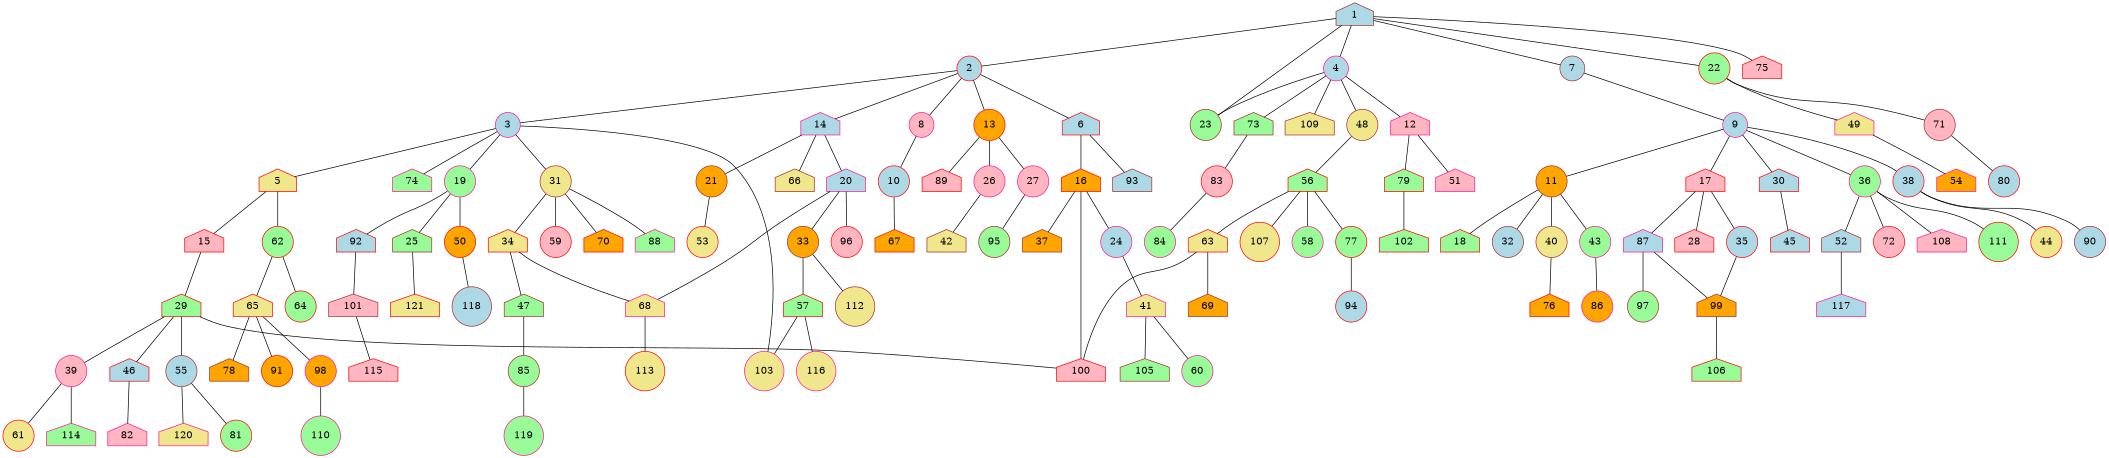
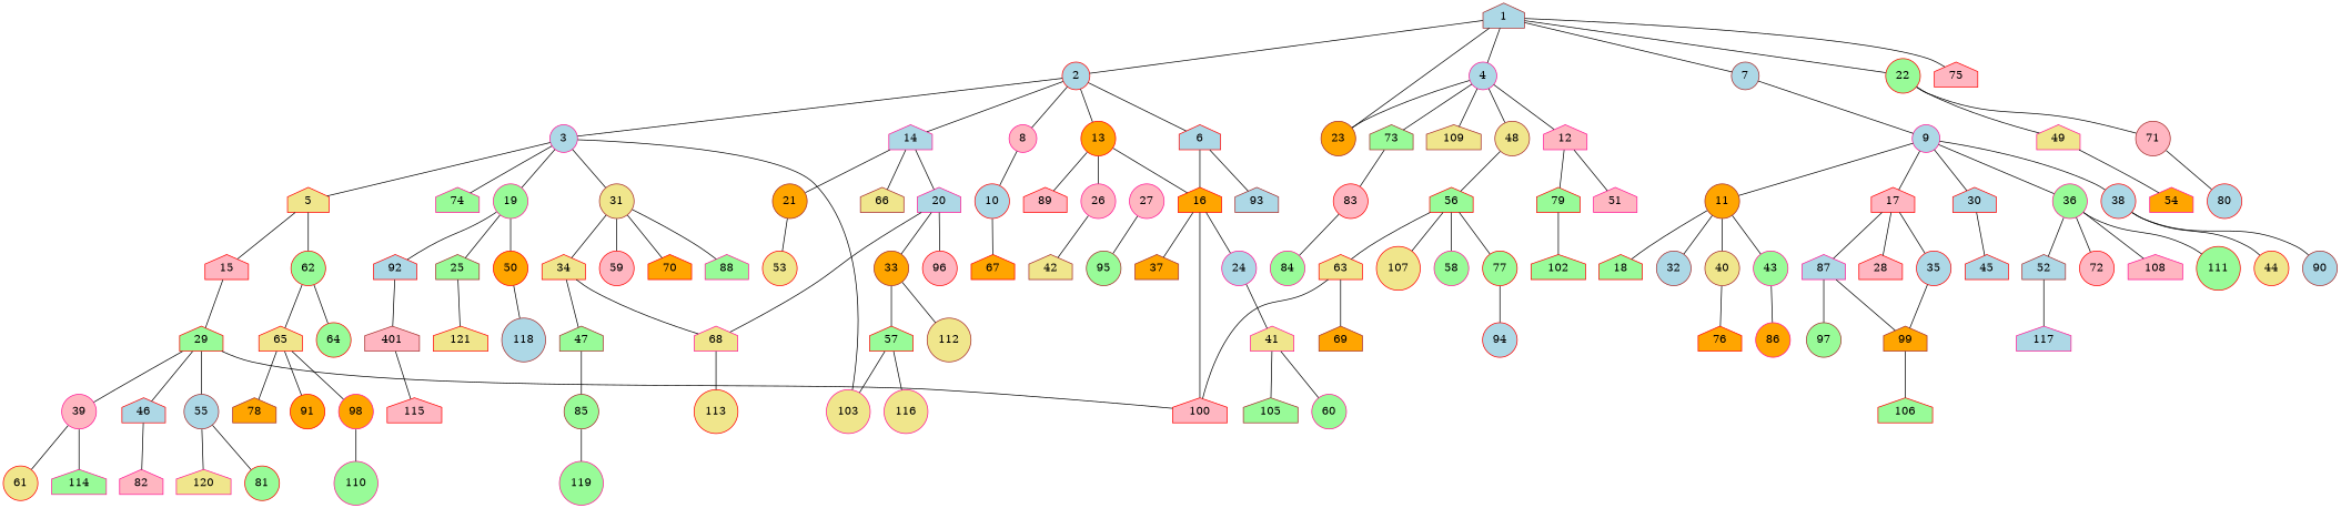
  graph {
    node [color=red fillcolor=palegreen shape=circle style=filled]
    1 [color=brown fillcolor=lightblue shape=house]
    2 [fillcolor=lightblue]
    4 [color=deeppink fillcolor=lightblue]
    7 [color=brown fillcolor=lightblue]
    22
-   23 [color=brown]
+   23 [color=brown fillcolor=orange]
    75 [fillcolor=lightpink shape=house]
    3 [color=deeppink fillcolor=lightblue]
    6 [fillcolor=lightblue shape=house]
    8 [color=deeppink fillcolor=lightpink]
    13 [fillcolor=orange]
    14 [color=deeppink fillcolor=lightblue shape=house]
    12 [color=deeppink fillcolor=lightpink shape=house]
    48 [color=brown fillcolor=khaki]
    73 [color=brown shape=house]
    109 [color=brown fillcolor=khaki shape=house]
    9 [color=deeppink fillcolor=lightblue]
    49 [color=deeppink fillcolor=khaki shape=house]
    71 [color=brown fillcolor=lightpink]
    5 [fillcolor=khaki shape=house]
    19 [color=deeppink]
    31 [color=brown fillcolor=khaki]
    74 [color=deeppink shape=house]
    103 [color=deeppink fillcolor=khaki]
    16 [fillcolor=orange shape=house]
    93 [color=brown fillcolor=lightblue shape=house]
    10 [fillcolor=lightblue]
    26 [color=deeppink fillcolor=lightpink]
    27 [color=deeppink fillcolor=lightpink]
    89 [fillcolor=lightpink shape=house]
    20 [color=deeppink fillcolor=lightblue shape=house]
    21 [color=brown fillcolor=orange]
    66 [color=brown fillcolor=khaki shape=house]
    15 [fillcolor=lightpink shape=house]
    62
    25 [color=brown shape=house]
    50 [fillcolor=orange]
    92 [fillcolor=lightblue shape=house]
    34 [fillcolor=khaki shape=house]
    59 [fillcolor=lightpink]
    70 [fillcolor=orange shape=house]
    88 [color=deeppink shape=house]
    51 [color=deeppink fillcolor=lightpink shape=house]
    79 [shape=house]
    56 [shape=house]
    83 [fillcolor=lightpink]
    29 [shape=house]
    64
    65 [fillcolor=khaki shape=house]
    24 [color=deeppink fillcolor=lightblue]
    37 [color=brown fillcolor=orange shape=house]
    100 [fillcolor=lightpink shape=house]
    11 [color=brown fillcolor=orange]
    17 [fillcolor=lightpink shape=house]
    30 [fillcolor=lightblue shape=house]
    36 [color=deeppink]
    38 [fillcolor=lightblue]
    67 [fillcolor=orange shape=house]
    18 [shape=house]
    32 [color=brown fillcolor=lightblue]
    40 [color=brown fillcolor=khaki]
    43 [color=deeppink]
    28 [fillcolor=lightpink shape=house]
    35 [fillcolor=lightblue]
    87 [color=deeppink fillcolor=lightblue shape=house]
    45 [fillcolor=lightblue shape=house]
    52 [color=brown fillcolor=lightblue shape=house]
    72 [fillcolor=lightpink]
    108 [color=deeppink fillcolor=lightpink shape=house]
    111
    44 [fillcolor=khaki]
    90 [color=brown fillcolor=lightblue]
    76 [fillcolor=orange shape=house]
    86 [color=deeppink fillcolor=orange]
    102 [shape=house]
    42 [color=brown fillcolor=khaki shape=house]
    95 [color=brown]
    33 [color=brown fillcolor=orange]
    68 [color=deeppink fillcolor=khaki shape=house]
    96 [fillcolor=lightpink]
    53 [fillcolor=khaki]
    39 [color=deeppink fillcolor=lightpink]
    46 [fillcolor=lightblue shape=house]
    55 [color=brown fillcolor=lightblue]
    41 [color=deeppink fillcolor=khaki shape=house]
    99 [color=brown fillcolor=orange shape=house]
    97 [color=brown]
    121 [fillcolor=khaki shape=house]
    118 [color=brown fillcolor=lightblue]
-   101 [color=brown fillcolor=lightpink shape=house]
+   101 [color=brown fillcolor=lightpink shape=house label=401]
    57 [shape=house]
    112 [color=brown fillcolor=khaki]
    113 [fillcolor=khaki]
    54 [color=deeppink fillcolor=orange shape=house]
    80 [fillcolor=lightblue]
    60 [color=deeppink]
    105 [color=brown shape=house]
    61 [fillcolor=khaki]
    114 [color=deeppink shape=house]
    82 [color=deeppink fillcolor=lightpink shape=house]
    81
    120 [color=deeppink fillcolor=khaki shape=house]
    47 [color=brown shape=house]
    116 [color=deeppink fillcolor=khaki]
    85 [color=brown]
    106 [shape=house]
    117 [color=deeppink fillcolor=lightblue shape=house]
    119 [color=deeppink]
    58 [color=deeppink]
    63 [fillcolor=khaki shape=house]
    77
    107 [fillcolor=khaki]
    69 [color=brown fillcolor=orange shape=house]
    94 [fillcolor=lightblue]
    78 [color=brown fillcolor=orange shape=house]
    91 [fillcolor=orange]
    98 [color=deeppink fillcolor=orange]
    110 [color=deeppink]
    84 [color=deeppink]
    115 [fillcolor=lightpink shape=house]
    1 -- 2
    1 -- 4
    1 -- 7
    1 -- 22
    1 -- 23
    1 -- 75
    2 -- 3
    2 -- 6
    2 -- 8
    2 -- 13
    2 -- 14
    4 -- 23
    4 -- 12
    4 -- 48
    4 -- 73
    4 -- 109
    7 -- 9
    22 -- 49
    22 -- 71
    3 -- 5
    3 -- 19
    3 -- 31
    3 -- 74
    3 -- 103
    6 -- 16
    6 -- 93
    8 -- 10
    13 -- 26
-   13 -- 27
+   13 -- 16
    13 -- 89
    14 -- 20
    14 -- 21
    14 -- 66
    12 -- 51
    12 -- 79
    48 -- 56
    73 -- 83
    9 -- 11
    9 -- 17
    9 -- 30
    9 -- 36
    9 -- 38
    49 -- 54
    71 -- 80
    5 -- 15
    5 -- 62
    19 -- 25
    19 -- 50
    19 -- 92
    31 -- 34
    31 -- 59
    31 -- 70
    31 -- 88
    16 -- 24
    16 -- 37
    16 -- 100
    10 -- 67
    26 -- 42
    27 -- 95
    20 -- 33
    20 -- 68
    20 -- 96
    21 -- 53
    15 -- 29
    62 -- 64
    62 -- 65
    25 -- 121
    50 -- 118
    92 -- 101
    34 -- 68
    34 -- 47
    79 -- 102
    56 -- 58
    56 -- 63
    56 -- 77
    56 -- 107
    83 -- 84
    29 -- 100
    29 -- 39
    29 -- 46
    29 -- 55
    65 -- 78
    65 -- 91
    65 -- 98
    24 -- 41
    11 -- 18
    11 -- 32
    11 -- 40
    11 -- 43
    17 -- 28
    17 -- 35
    17 -- 87
    30 -- 45
    36 -- 52
    36 -- 72
    36 -- 108
    36 -- 111
    38 -- 44
    38 -- 90
    40 -- 76
    43 -- 86
    35 -- 99
    87 -- 99
    87 -- 97
    52 -- 117
    33 -- 57
    33 -- 112
    68 -- 113
    39 -- 61
    39 -- 114
    46 -- 82
    55 -- 81
    55 -- 120
    41 -- 60
    41 -- 105
    99 -- 106
    101 -- 115
    57 -- 103
    57 -- 116
    47 -- 85
    85 -- 119
    63 -- 100
    63 -- 69
    77 -- 94
    98 -- 110
  }
